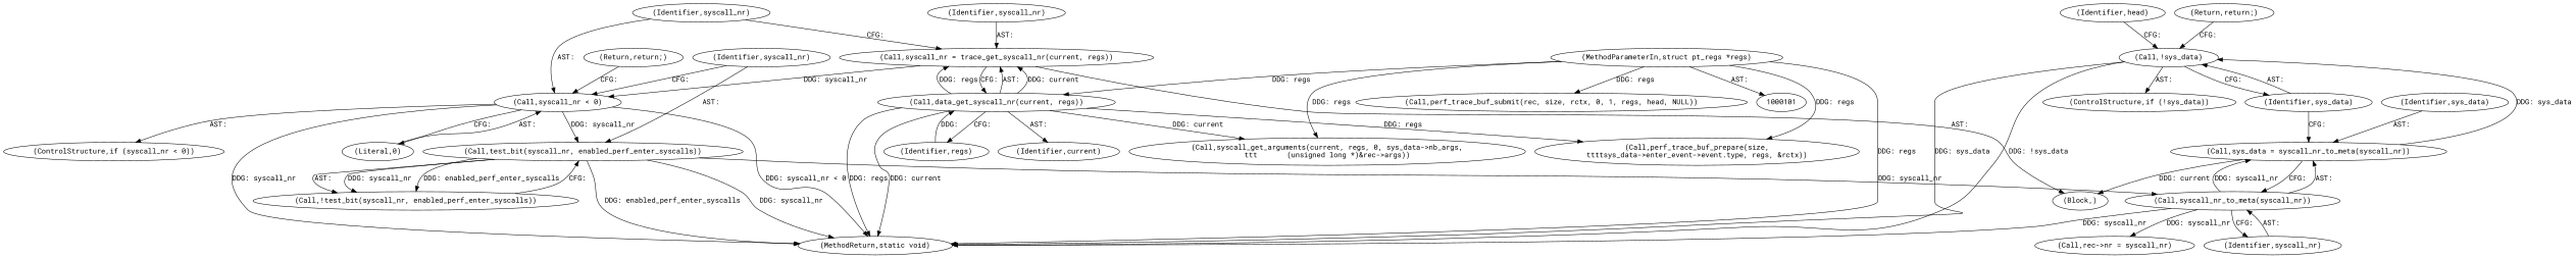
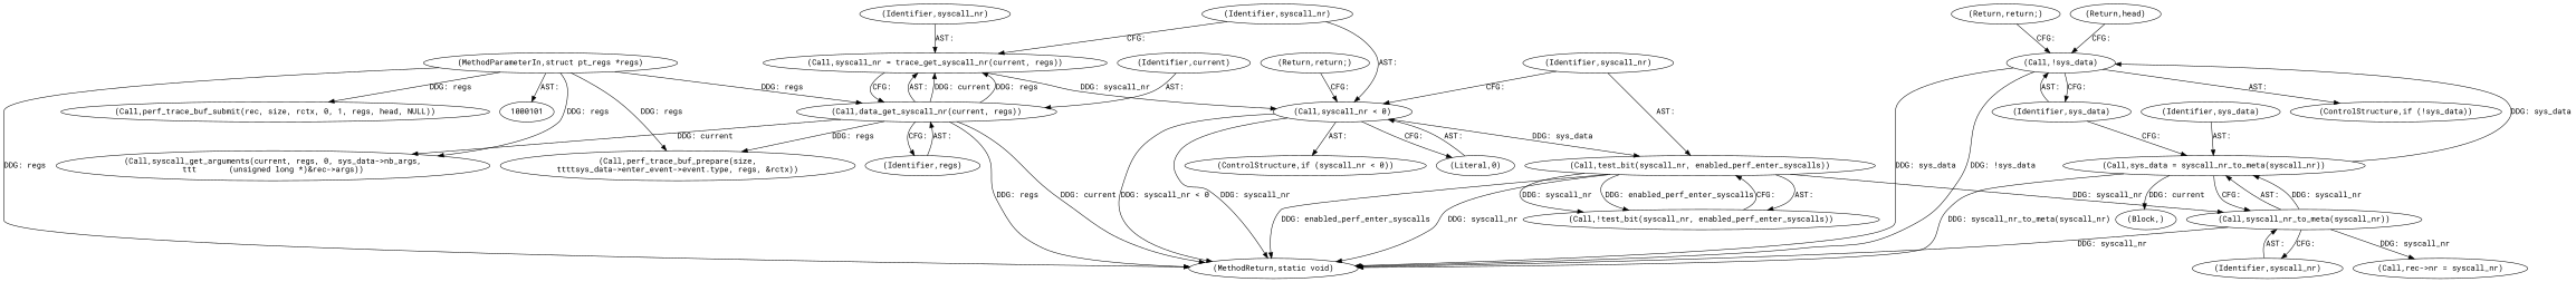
  digraph {
    fontname="Roboto Mono"
    node [fontname="Roboto Mono"]
    edge [fontname="Roboto Mono"]
    n1 [label="(Call,!sys_data)"]
    n2 [label="(ControlStructure,if (!sys_data))"]
    n3 [label="(MethodReturn,static void)"]
    n4 [label="(Identifier,sys_data)"]
    n5 [label="(Call,sys_data = syscall_nr_to_meta(syscall_nr))"]
    n6 [label="(Call,syscall_nr_to_meta(syscall_nr))"]
    n7 [label="(Block,)"]
    n8 [label="(Identifier,syscall_nr)"]
    n9 [label="(Call,rec->nr = syscall_nr)"]
    n10 [label="(Call,test_bit(syscall_nr, enabled_perf_enter_syscalls))"]
    n11 [label="(Call,!test_bit(syscall_nr, enabled_perf_enter_syscalls))"]
    n12 [label="(Call,syscall_nr < 0)"]
    n13 [label="(Literal,0)"]
    n14 [label="(ControlStructure,if (syscall_nr < 0))"]
    n15 [label="(Call,syscall_nr = trace_get_syscall_nr(current, regs))"]
    n16 [label="(Call,data_get_syscall_nr(current, regs))"]
    n17 [label="(Call,syscall_get_arguments(current, regs, 0, sys_data->nb_args,\n\t\t\t       (unsigned long *)&rec->args))"]
    n18 [label="(Identifier,regs)"]
    n19 [label="(Call,perf_trace_buf_prepare(size,\n\t\t\t\tsys_data->enter_event->event.type, regs, &rctx))"]
    n20 [label="(MethodParameterIn,struct pt_regs *regs)"]
    n21 [label="(Call,perf_trace_buf_submit(rec, size, rctx, 0, 1, regs, head, NULL))"]
    1000101
    n23 [label="(Identifier,syscall_nr)"]
    n24 [label="(Identifier,syscall_nr)"]
    n25 [label="(Identifier,syscall_nr)"]
    n26 [label="(Identifier,current)"]
    n27 [label="(Return,return;)"]
    n28 [label="(Identifier,sys_data)"]
    n29 [label="(Return,return;)"]
-   n30 [label="(Identifier,head)"]
+   n30 [label="(Return,head)"]
    n1 -> n2 [label="AST: "]
    n1 -> n3 [label="DDG: sys_data"]
    n1 -> n3 [label="DDG: !sys_data"]
    n1 -> n4 [label="CFG: "]
    n4 -> n1 [label="AST: "]
    n4 -> n5 [label="CFG: "]
    n5 -> n1 [label="DDG: sys_data"]
+   n5 -> n3 [label="DDG: syscall_nr_to_meta(syscall_nr)"]
    n5 -> n6 [label="CFG: "]
    n5 -> n7 [label="DDG: current"]
    n6 -> n3 [label="DDG: syscall_nr"]
    n6 -> n5 [label="AST: "]
    n6 -> n5 [label="DDG: syscall_nr"]
    n6 -> n8 [label="CFG: "]
    n6 -> n9 [label="DDG: syscall_nr"]
    n8 -> n6 [label="AST: "]
    n10 -> n3 [label="DDG: enabled_perf_enter_syscalls"]
    n10 -> n3 [label="DDG: syscall_nr"]
    n10 -> n6 [label="DDG: syscall_nr"]
    n10 -> n11 [label="AST: "]
    n10 -> n11 [label="DDG: syscall_nr"]
    n10 -> n11 [label="DDG: enabled_perf_enter_syscalls"]
    n11 -> n10 [label="CFG: "]
    n12 -> n3 [label="DDG: syscall_nr < 0"]
    n12 -> n3 [label="DDG: syscall_nr"]
-   n12 -> n10 [label="DDG: syscall_nr"]
+   n12 -> n10 [label="DDG: sys_data"]
    n12 -> n13 [label="CFG: "]
    n12 -> n14 [label="AST: "]
    n13 -> n12 [label="AST: "]
-   n15 -> n7 [label="AST: "]
    n15 -> n12 [label="DDG: syscall_nr"]
    n15 -> n16 [label="CFG: "]
    n16 -> n3 [label="DDG: regs"]
    n16 -> n3 [label="DDG: current"]
    n16 -> n15 [label="AST: "]
    n16 -> n15 [label="DDG: current"]
    n16 -> n15 [label="DDG: regs"]
    n16 -> n17 [label="DDG: current"]
    n16 -> n18 [label="CFG: "]
    n16 -> n19 [label="DDG: regs"]
-   n18 -> n16 [label="DDG: "]
+   n18 -> n16 [label="AST: "]
    n20 -> n3 [label="DDG: regs"]
    n20 -> n16 [label="DDG: regs"]
    n20 -> n17 [label="DDG: regs"]
    n20 -> n19 [label="DDG: regs"]
    n20 -> n21 [label="DDG: regs"]
    n20 -> 1000101 [label="AST: "]
    n23 -> n10 [label="AST: "]
    n23 -> n12 [label="CFG: "]
    n24 -> n15 [label="AST: "]
    n25 -> n12 [label="AST: "]
    n25 -> n15 [label="CFG: "]
-   n16 -> n26 [label="AST: "]
+   n26 -> n16 [label="AST: "]
    n27 -> n1 [label="CFG: "]
    n28 -> n5 [label="AST: "]
    n29 -> n12 [label="CFG: "]
    n30 -> n1 [label="CFG: "]
  }
